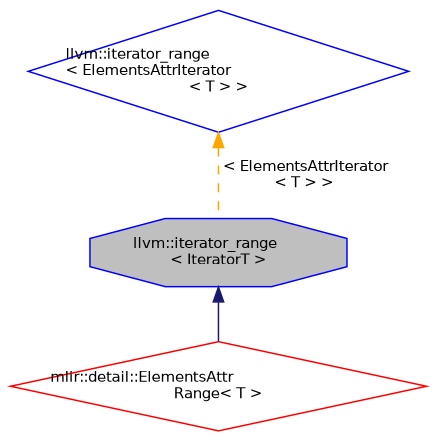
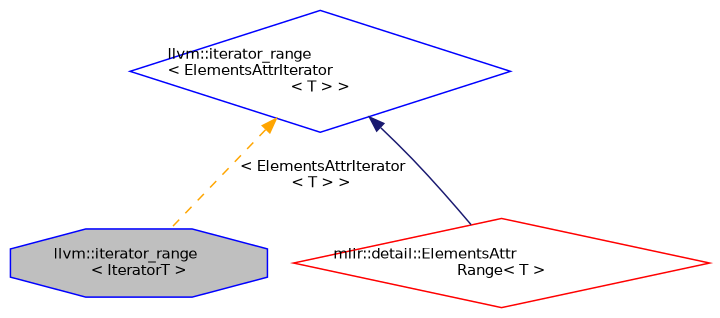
  digraph {
    node [color=blue fontname=Helvetica fontsize=10 shape=diamond]
    edge [dir=back fontname=Helvetica fontsize=10 labelfontname=Helvetica labelfontsize=10]
    n1 [fillcolor=grey75 fontcolor=black height=0.2 label="llvm::iterator_range\l\< IteratorT \>" shape=octagon style=filled width=0.4]
    n2 [height=0.2 label="llvm::iterator_range\l\< ElementsAttrIterator\l\< T \> \>" width=0.4]
    n3 [color=red height=0.2 label="mlir::detail::ElementsAttr\lRange\< T \>" width=0.4]
    n2 -> n1 [color=orange label=" \< ElementsAttrIterator\l\< T \> \>" style=dashed]
-   n1 -> n3 [color=midnightblue style=solid]
+   n2 -> n3 [color=midnightblue style=solid]
  }
